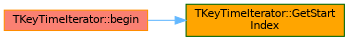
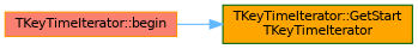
  digraph {
    rankdir=RL
    node [fontname=Helvetica fontsize=10 shape=box style=filled]
-   n1 [color=darkgreen fillcolor=orange fontcolor=black height=0.2 label="TKeyTimeIterator::GetStart\lIndex" width=0.4]
+   n1 [color=darkgreen fillcolor=orange fontcolor=black height=0.2 label="TKeyTimeIterator::GetStart\lTKeyTimeIterator" width=0.4]
    n2 [color=darkorange fillcolor=salmon height=0.2 label="TKeyTimeIterator::begin" width=0.4]
    n1 -> n2 [color=steelblue1 dir=back fontname=Helvetica fontsize=10 labelfontname=Helvetica labelfontsize=10 style=solid]
  }
